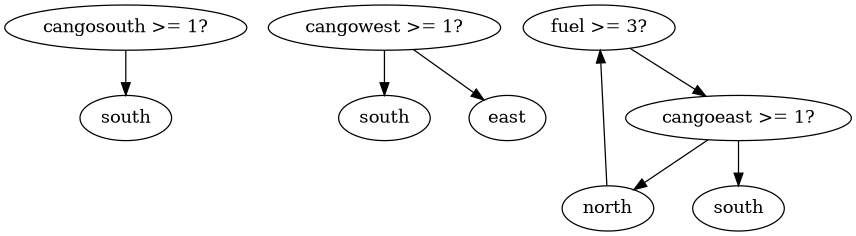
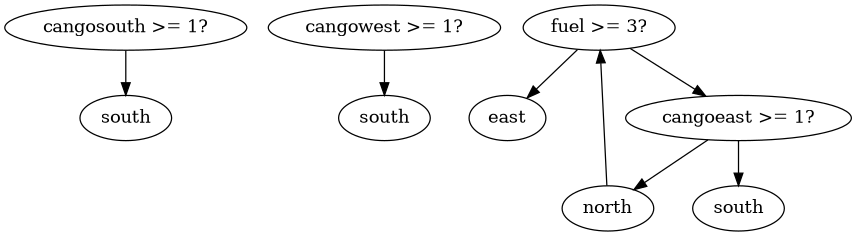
  digraph {
    n1 [label="cangosouth >= 1?"]
    n2 [label=south]
    n3 [label="cangowest >= 1?"]
    n4 [label=south]
    n5 [label="fuel >= 3?"]
    n6 [label="cangoeast >= 1?"]
    n7 [label=east]
    n8 [label=north]
    n9 [label=south]
    n1 -> n2
    n3 -> n4
    n5 -> n6
-   n3 -> n7
+   n5 -> n7
    n6 -> n8
    n6 -> n9
    n8 -> n5
  }
